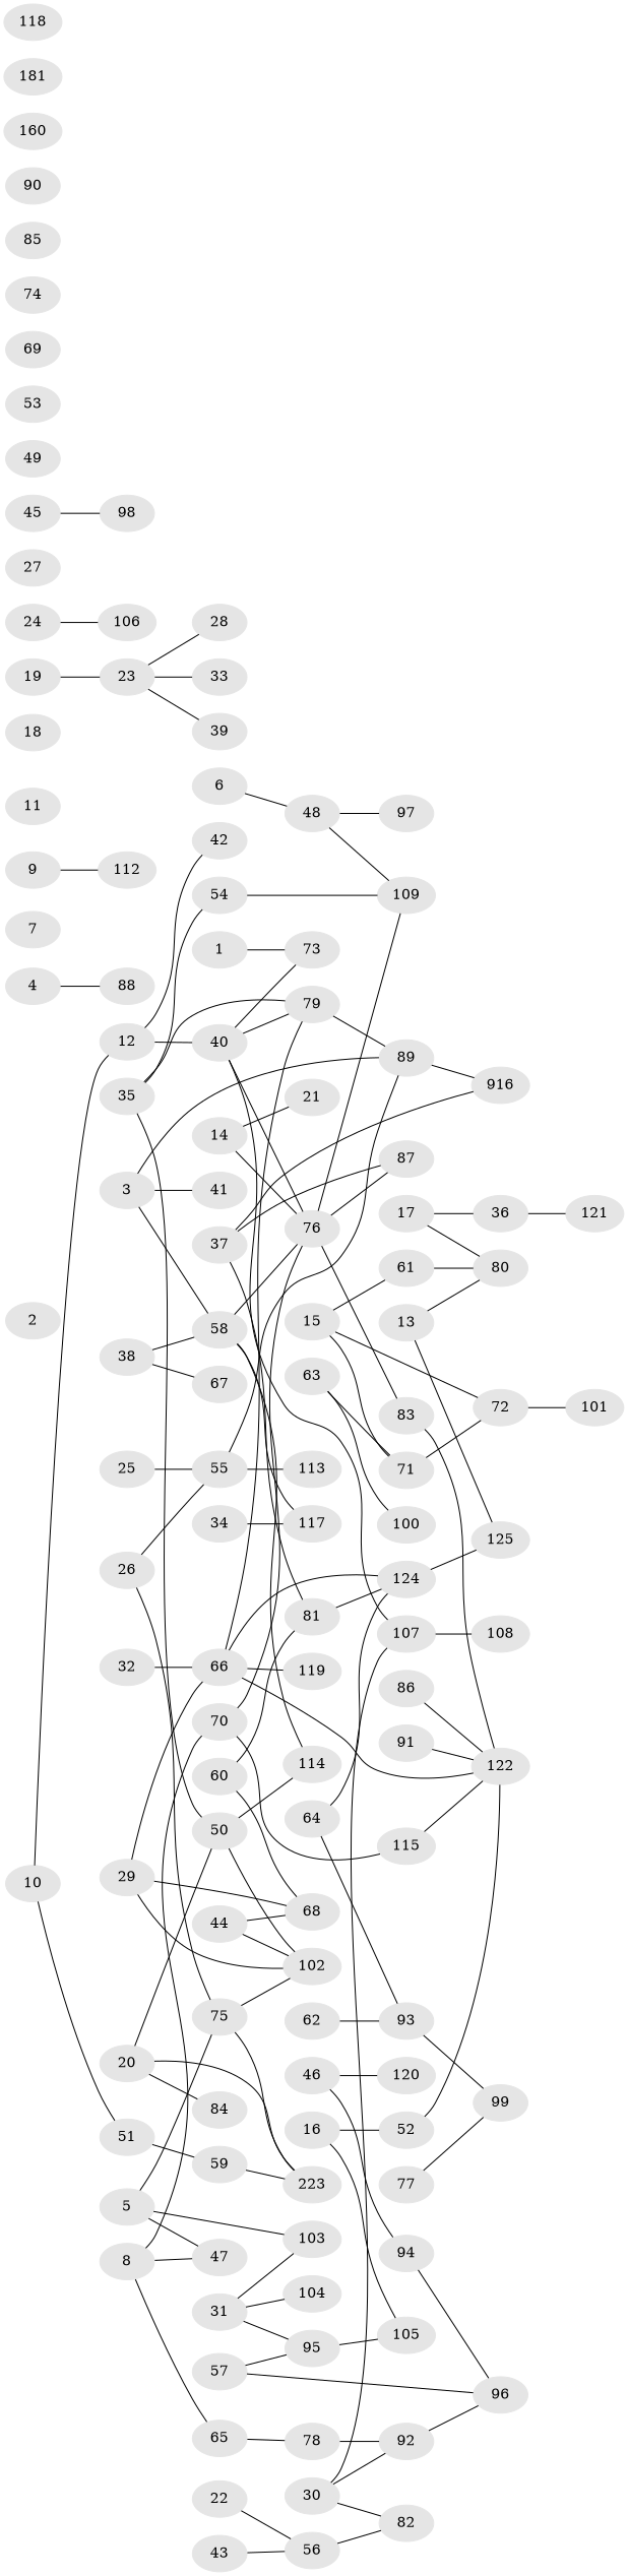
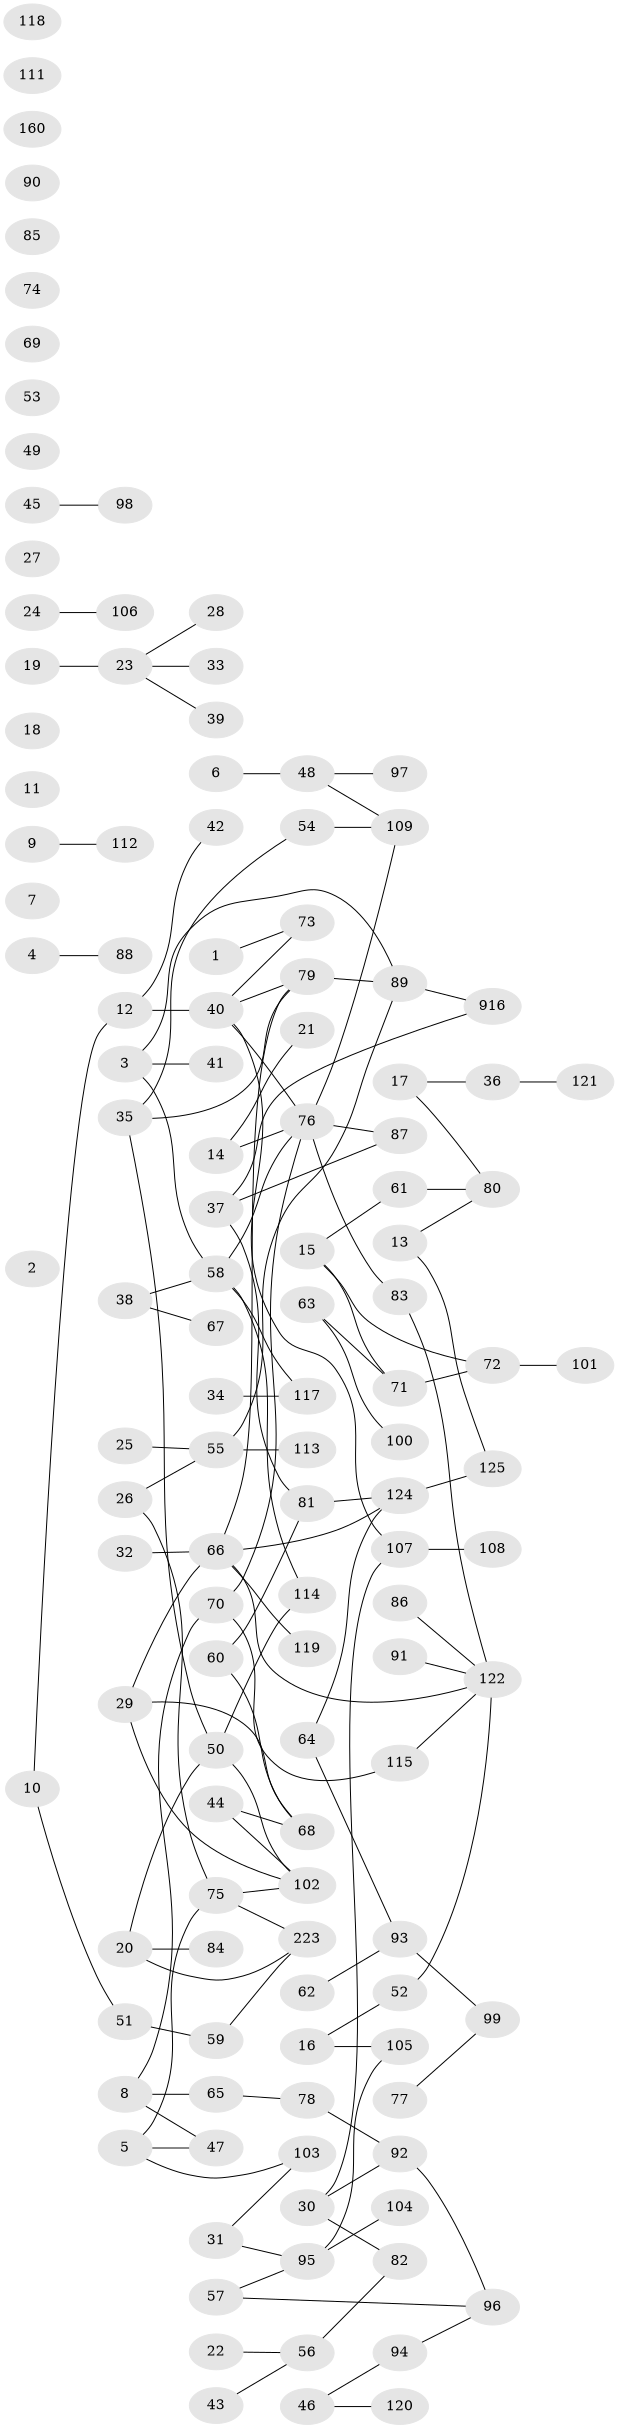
  graph {
    rankdir=LR
    node [color=gray90 style=filled]
    1
    73
    2
    3
    41
    58
    89
    76
    117
    114
    n11 [label=916]
    4
    88
    5
    47
    75
    103
    n18 [label=223]
    102
    6
    48
    97
    109
    7
    8
    65
    70
    78
    115
    9
    112
    10
    12
    51
    40
    42
    59
    11
    107
    79
    13
    80
    125
    14
    21
    87
    83
    15
    61
    71
    72
    101
    16
    52
    105
    122
    17
    36
    121
    18
    19
    23
    28
    33
    39
    20
    50
    84
    22
    56
    82
    24
    106
    25
    55
    113
    26
    27
    29
    66
    68
    124
    119
    30
    92
    96
    108
    31
    95
    104
    32
    34
    35
    54
    37
    81
    38
    67
    43
    44
    45
    98
    46
    94
    120
    49
    53
    57
    60
    62
    93
    99
    63
    100
    64
    69
    74
    77
    85
    86
    90
    91
    n123 [label=160]
-   111 [label=181]
+   111
    118
    1 -- 73
    3 -- 41
    3 -- 58
    3 -- 89
    58 -- 76
    58 -- 117
    58 -- 114
    89 -- n11
    76 -- 109
    76 -- 87
    76 -- 83
    4 -- 88
    5 -- 47
    5 -- 75
    5 -- 103
    75 -- n18
    75 -- 102
    6 -- 48
    48 -- 97
    48 -- 109
    8 -- 47
    8 -- 65
    8 -- 70
    65 -- 78
    70 -- 76
    70 -- 115
    78 -- 92
    115 -- 122
    9 -- 112
    10 -- 12
    10 -- 51
    12 -- 40
    12 -- 42
    51 -- 59
    40 -- 73
    40 -- 76
    40 -- 107
    40 -- 79
    59 -- n18
    107 -- 108
    79 -- 89
    13 -- 80
    13 -- 125
    14 -- 76
    14 -- 21
    83 -- 122
    15 -- 61
    15 -- 71
    15 -- 72
    61 -- 80
    71 -- 72
    72 -- 101
    16 -- 52
    16 -- 105
    52 -- 122
    17 -- 80
    17 -- 36
    36 -- 121
    19 -- 23
    23 -- 28
    23 -- 33
    23 -- 39
    20 -- n18
    20 -- 50
    20 -- 84
    50 -- 114
    50 -- 102
    22 -- 56
    56 -- 82
    24 -- 106
    25 -- 55
    55 -- 89
    55 -- 113
    26 -- 75
    26 -- 55
    29 -- 102
    29 -- 66
    29 -- 68
    66 -- 79
    66 -- 122
    66 -- 124
    66 -- 119
    124 -- 125
    30 -- 107
    30 -- 82
    30 -- 92
    92 -- 96
    31 -- 103
    31 -- 95
-   31 -- 104
+   95 -- 104
    95 -- 105
    32 -- 66
    34 -- 117
    35 -- 79
    35 -- 50
    35 -- 54
    54 -- 109
    37 -- n11
    37 -- 87
    37 -- 81
    81 -- 124
    38 -- 58
    38 -- 67
    43 -- 56
    44 -- 102
    44 -- 68
    45 -- 98
    46 -- 94
    46 -- 120
    94 -- 96
    57 -- 96
    57 -- 95
    60 -- 68
    60 -- 81
    62 -- 93
    93 -- 99
    63 -- 71
    63 -- 100
    64 -- 124
    64 -- 93
    77 -- 99
    86 -- 122
    91 -- 122
  }
